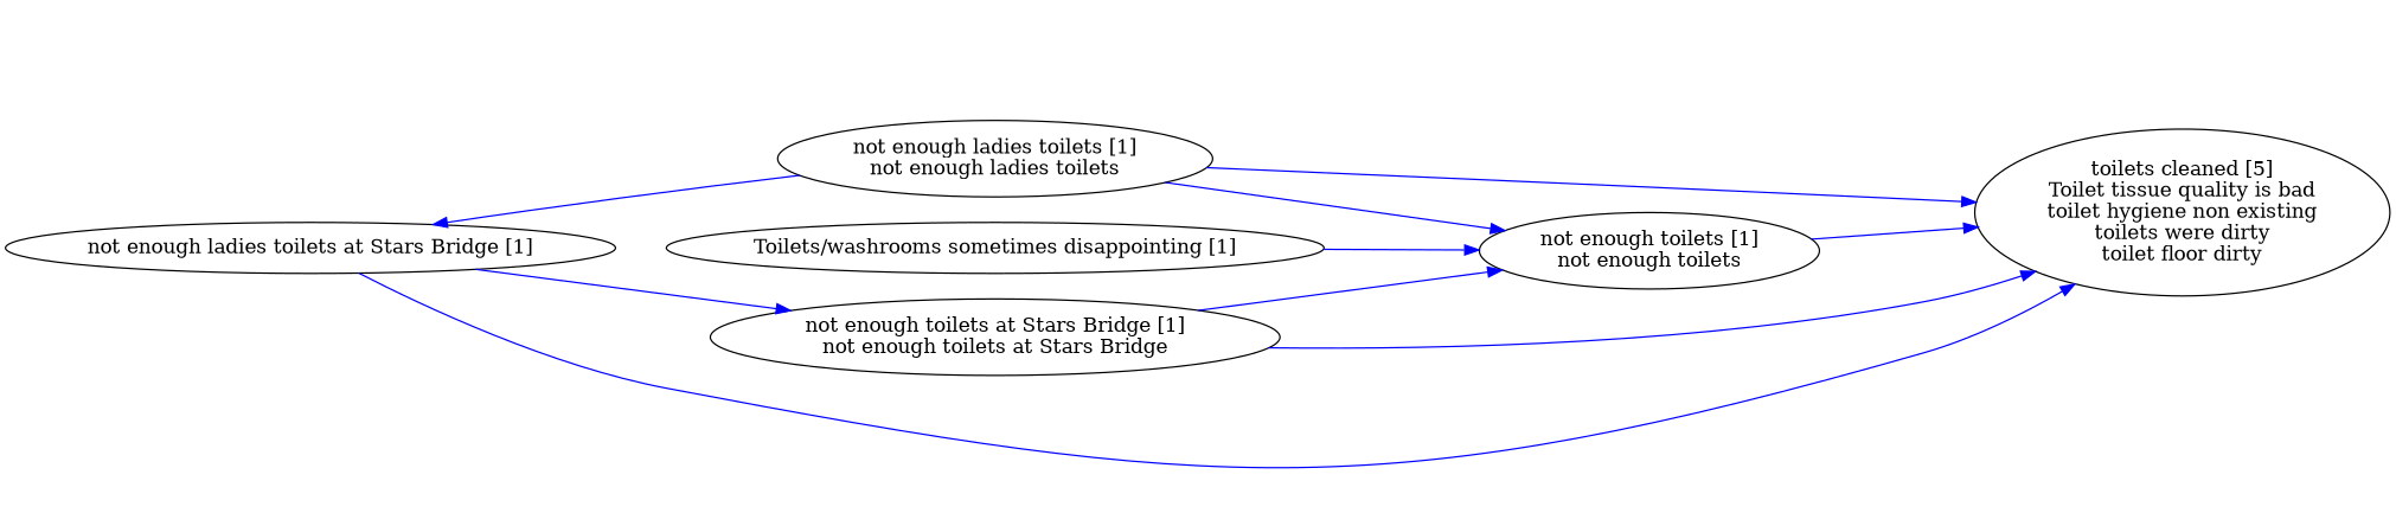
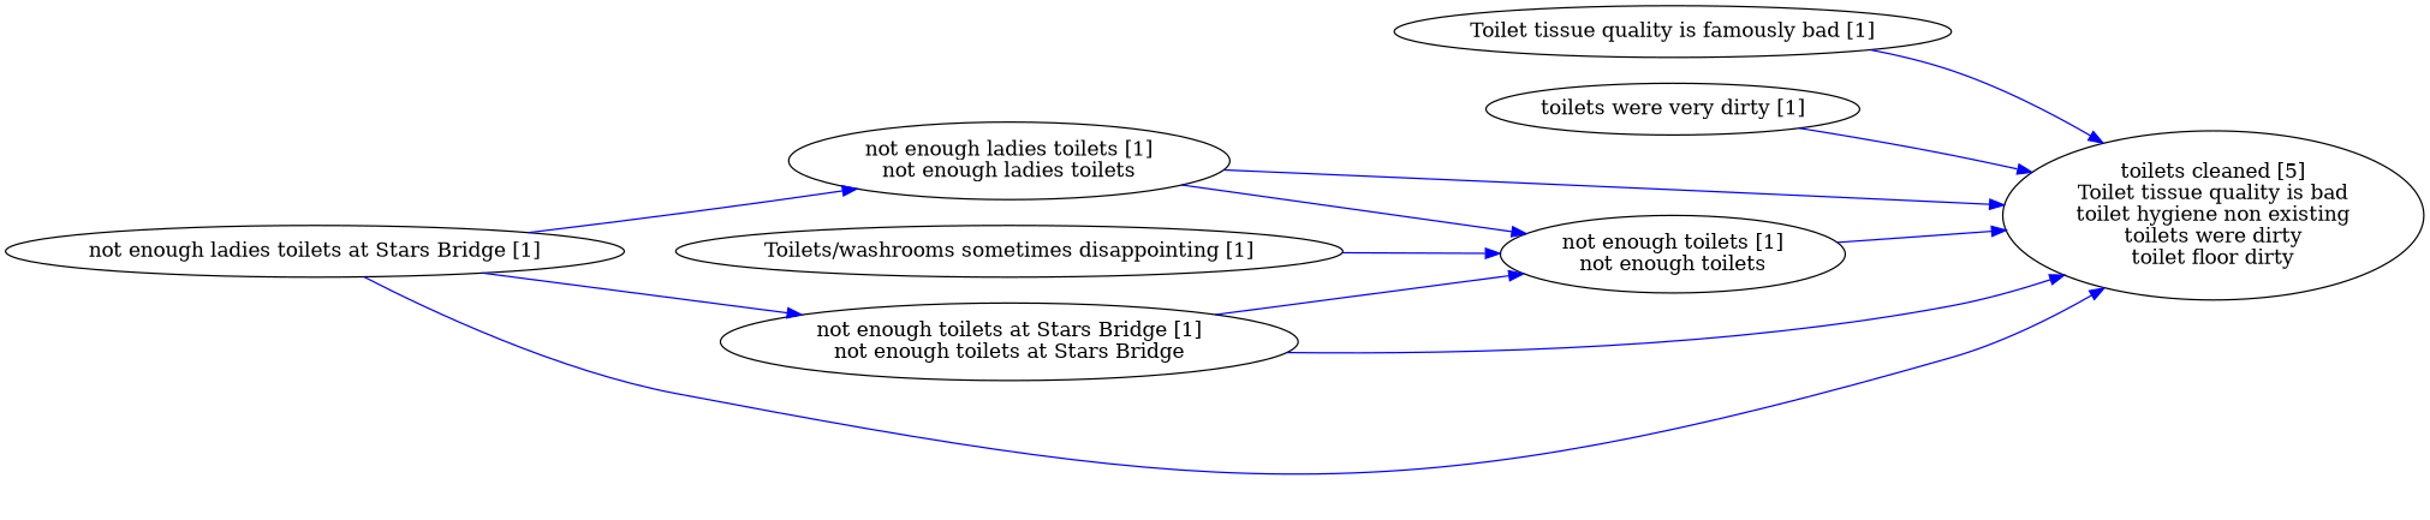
  digraph {
    rankdir=LR
    edge [color=blue]
+   "Toilet tissue quality is famously bad [1]"
    "toilets cleaned [5]\nToilet tissue quality is bad\ntoilet hygiene non existing\ntoilets were dirty\ntoilet floor dirty"
+   "toilets were very dirty [1]"
    "Toilets/washrooms sometimes disappointing [1]"
    "not enough toilets [1]\nnot enough toilets"
    "not enough ladies toilets at Stars Bridge [1]"
    "not enough toilets at Stars Bridge [1]\nnot enough toilets at Stars Bridge"
    "not enough ladies toilets [1]\nnot enough ladies toilets"
+   "Toilet tissue quality is famously bad [1]" -> "toilets cleaned [5]\nToilet tissue quality is bad\ntoilet hygiene non existing\ntoilets were dirty\ntoilet floor dirty"
+   "toilets were very dirty [1]" -> "toilets cleaned [5]\nToilet tissue quality is bad\ntoilet hygiene non existing\ntoilets were dirty\ntoilet floor dirty"
    "Toilets/washrooms sometimes disappointing [1]" -> "not enough toilets [1]\nnot enough toilets"
    "not enough toilets [1]\nnot enough toilets" -> "toilets cleaned [5]\nToilet tissue quality is bad\ntoilet hygiene non existing\ntoilets were dirty\ntoilet floor dirty"
    "not enough ladies toilets at Stars Bridge [1]" -> "toilets cleaned [5]\nToilet tissue quality is bad\ntoilet hygiene non existing\ntoilets were dirty\ntoilet floor dirty"
    "not enough ladies toilets at Stars Bridge [1]" -> "not enough toilets at Stars Bridge [1]\nnot enough toilets at Stars Bridge"
-   "not enough ladies toilets [1]\nnot enough ladies toilets" -> "not enough ladies toilets at Stars Bridge [1]"
+   "not enough ladies toilets at Stars Bridge [1]" -> "not enough ladies toilets [1]\nnot enough ladies toilets"
    "not enough toilets at Stars Bridge [1]\nnot enough toilets at Stars Bridge" -> "toilets cleaned [5]\nToilet tissue quality is bad\ntoilet hygiene non existing\ntoilets were dirty\ntoilet floor dirty"
    "not enough toilets at Stars Bridge [1]\nnot enough toilets at Stars Bridge" -> "not enough toilets [1]\nnot enough toilets"
    "not enough ladies toilets [1]\nnot enough ladies toilets" -> "toilets cleaned [5]\nToilet tissue quality is bad\ntoilet hygiene non existing\ntoilets were dirty\ntoilet floor dirty"
    "not enough ladies toilets [1]\nnot enough ladies toilets" -> "not enough toilets [1]\nnot enough toilets"
  }
